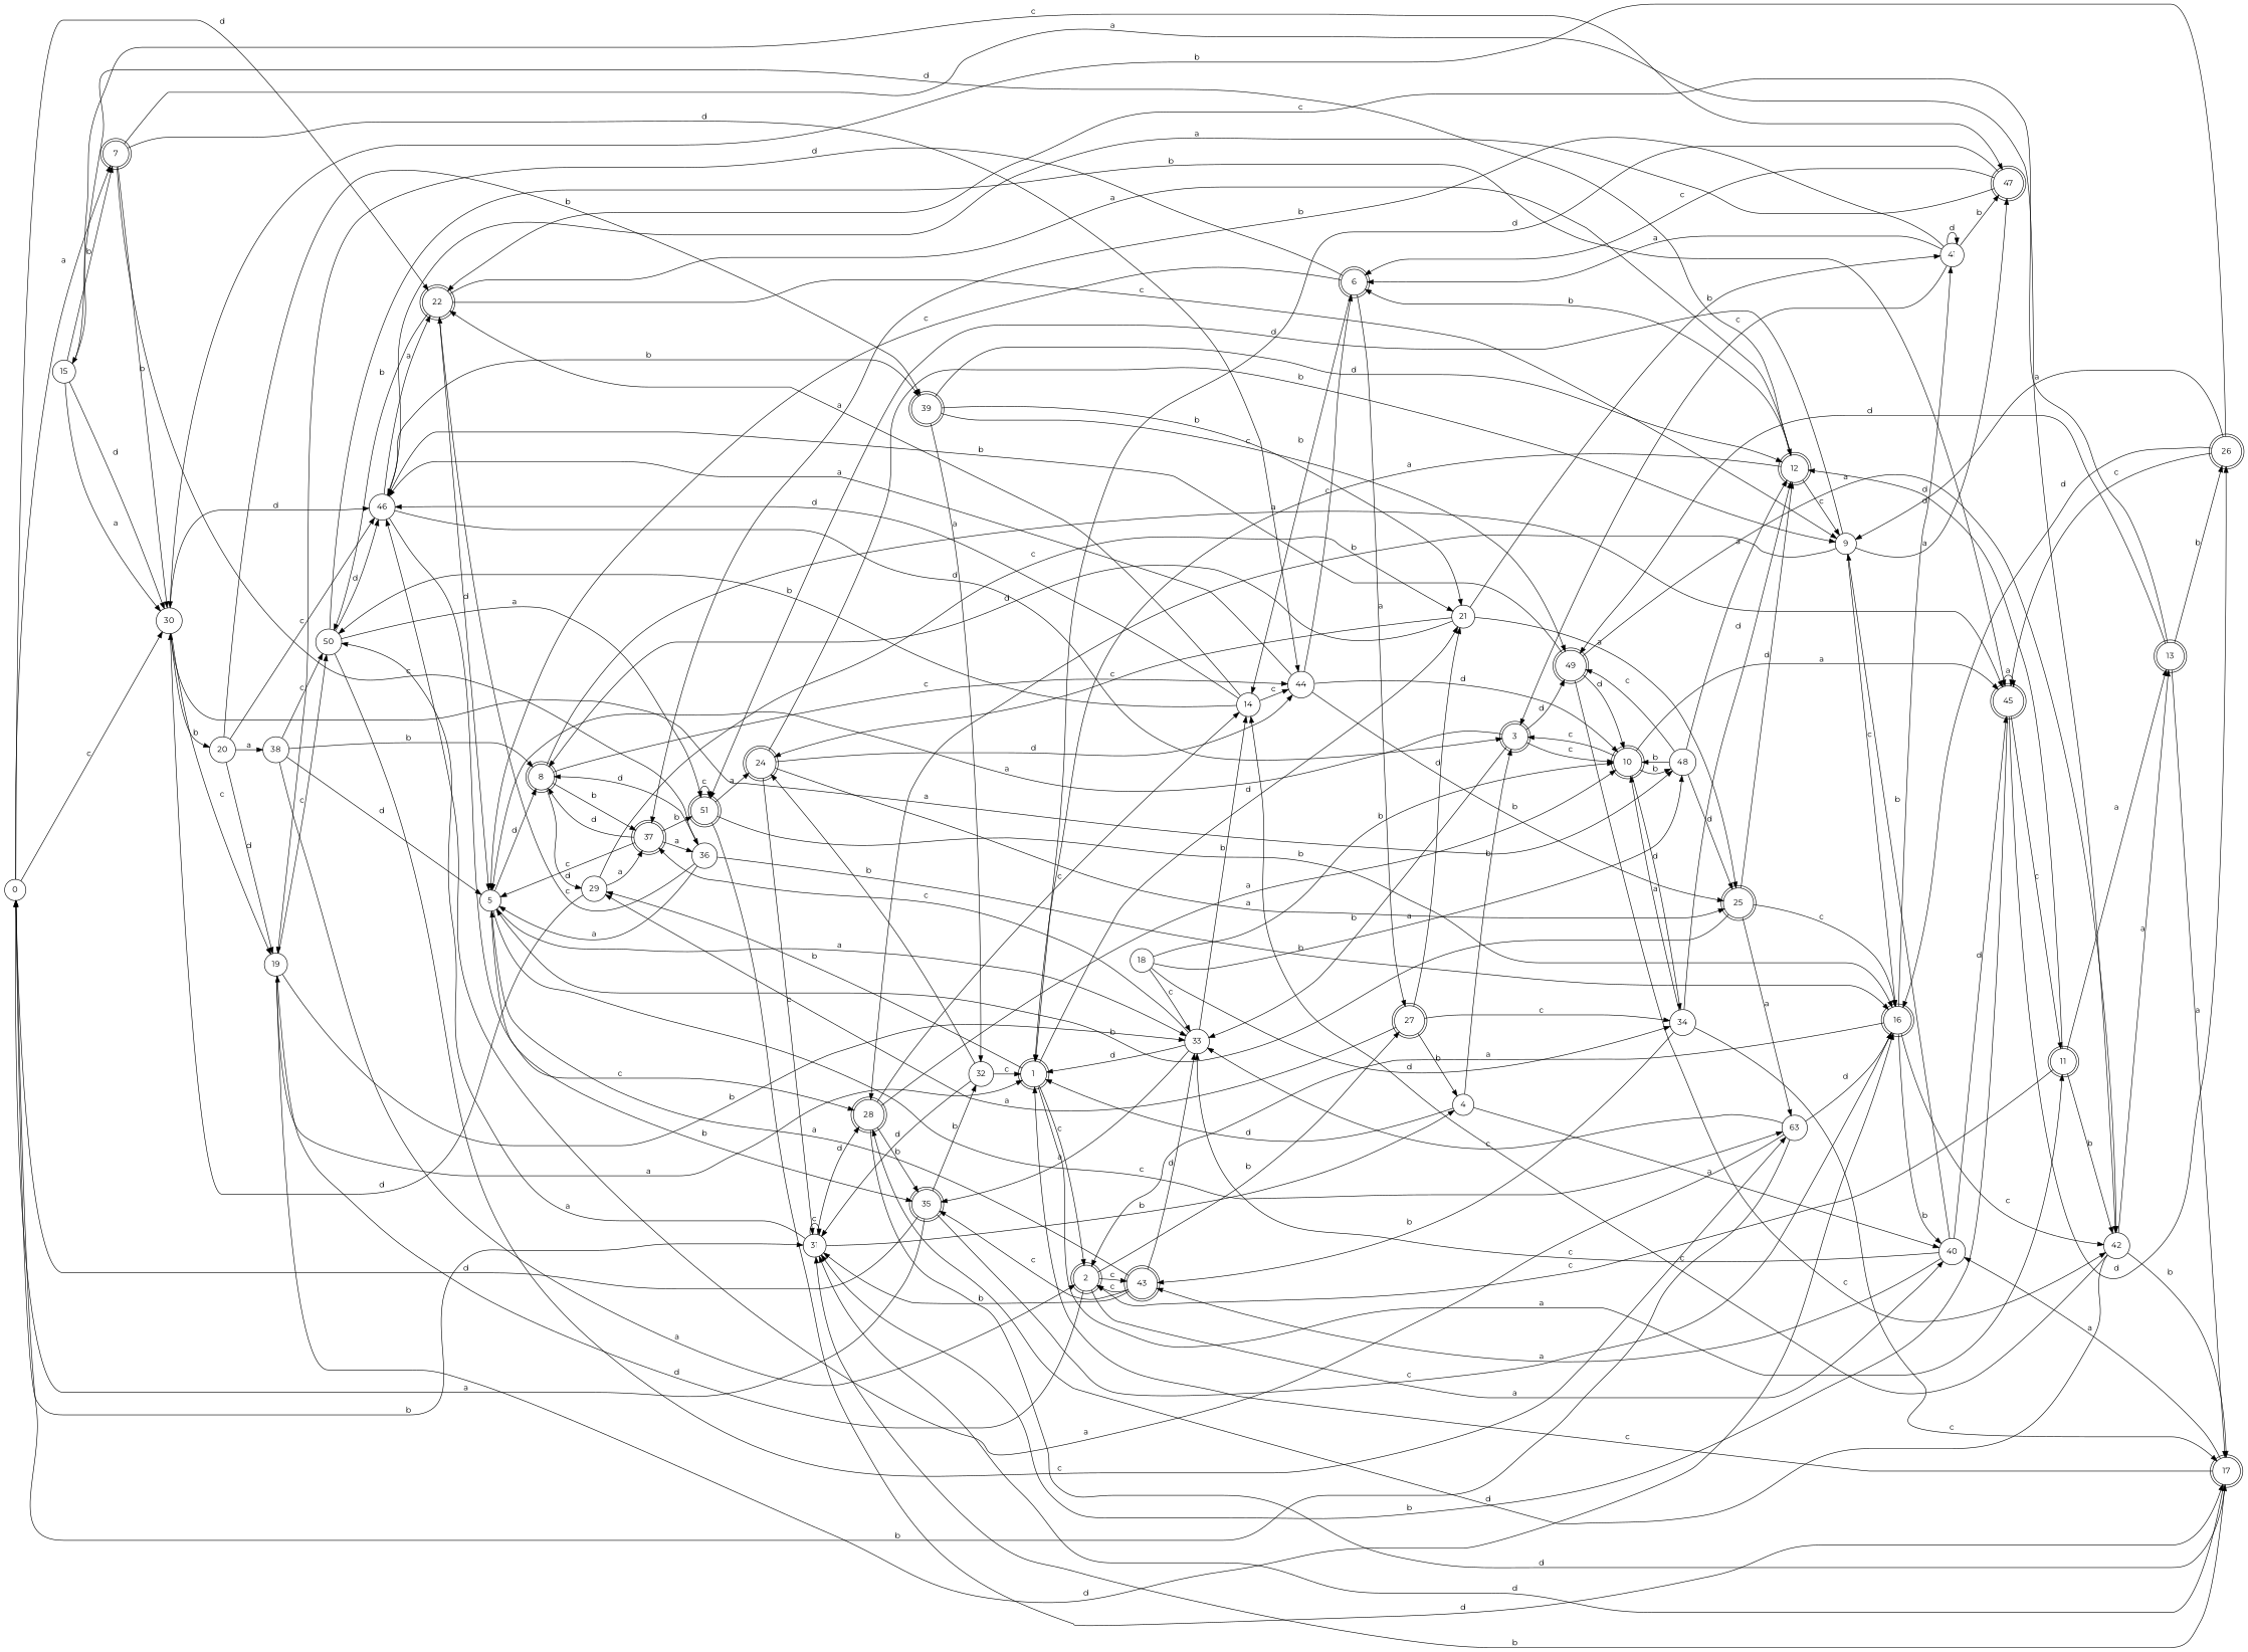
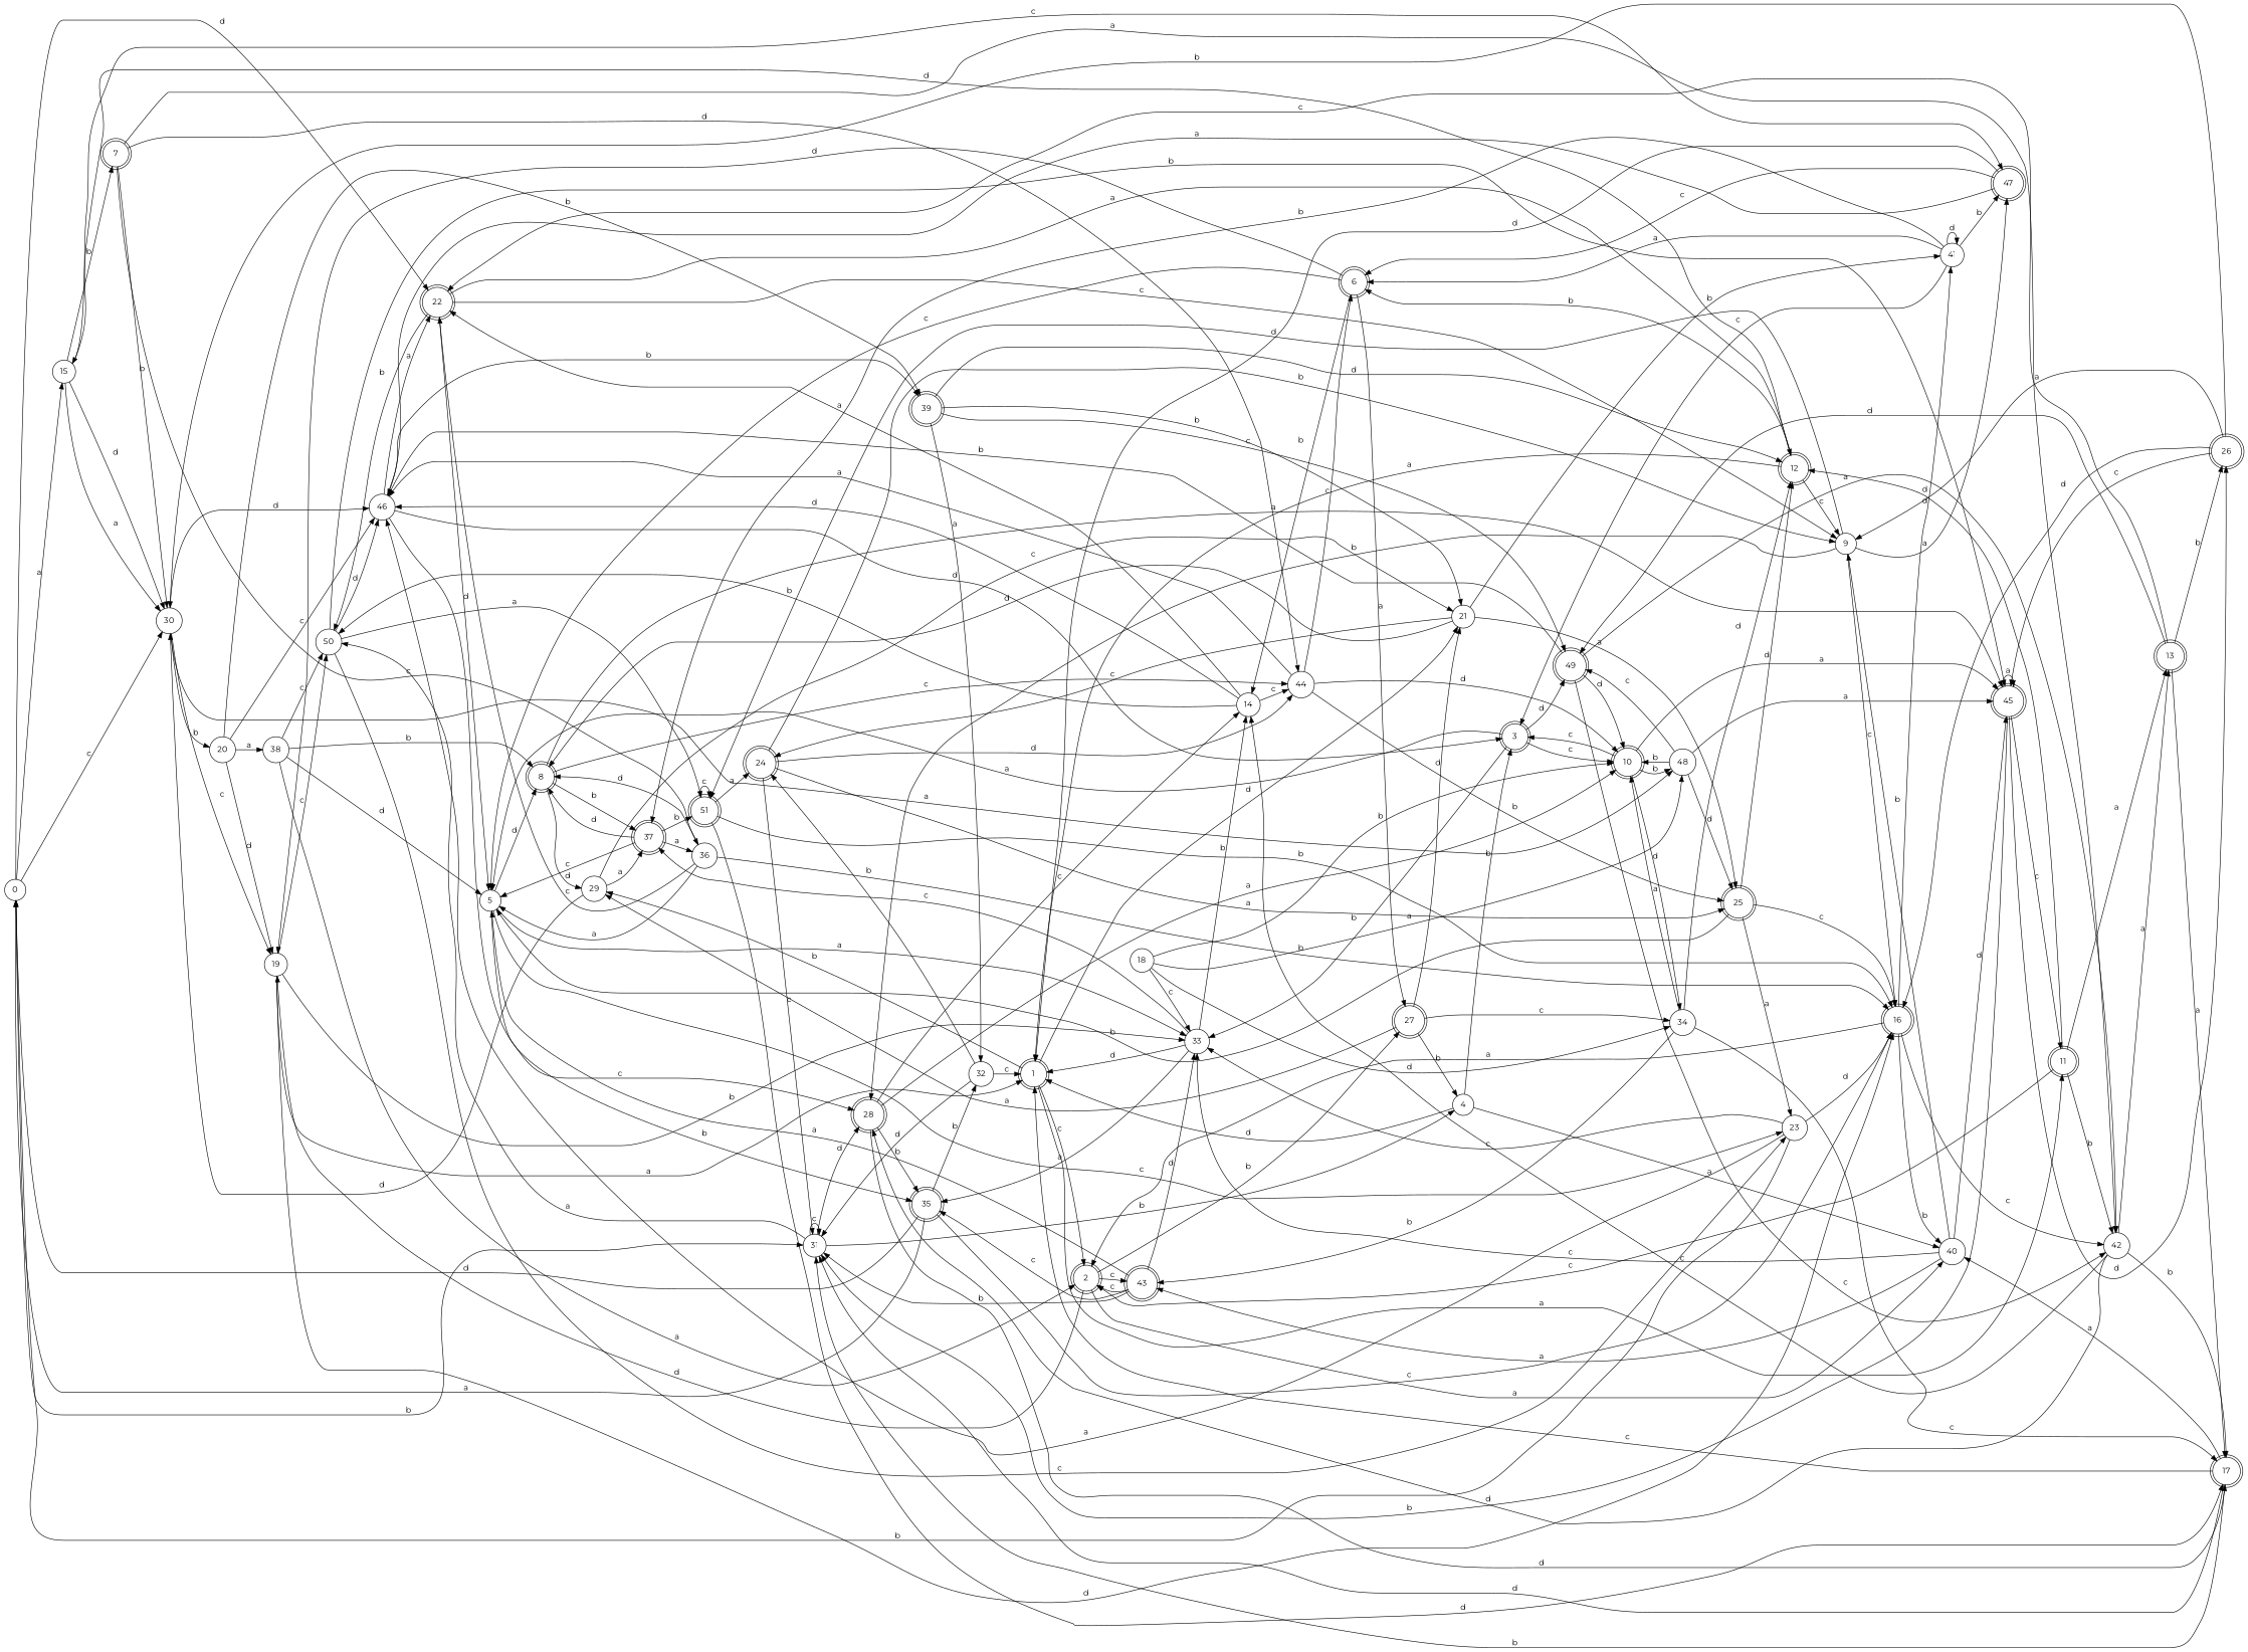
  digraph {
    fontname=Montserrat
    rankdir=LR
    node [color=black fillcolor=white fontname=Montserrat shape=circle style=filled]
    edge [fontname=Montserrat]
    n1 [label=0]
    n2 [label=15]
    n3 [label=22 shape=doublecircle style="rounded,filled"]
    n4 [label=30]
    n5 [label=31]
    n6 [label=7 shape=doublecircle style="rounded,filled"]
    n7 [label=47 shape=doublecircle style="rounded,filled"]
    n8 [label=5]
    n9 [label=9]
    n10 [label=12 shape=doublecircle style="rounded,filled"]
    n11 [label=50]
    n12 [label=19]
    n13 [label=48]
    n14 [label=46]
    n15 [label=20]
    n16 [label=4]
    n17 [label=28 shape=doublecircle style="rounded,filled"]
    n18 [label=1 shape=doublecircle style="rounded,filled"]
    n19 [label=2 shape=doublecircle style="rounded,filled"]
    n20 [label=11 shape=doublecircle style="rounded,filled"]
    n21 [label=21]
    n22 [label=29]
    n23 [label=27 shape=doublecircle style="rounded,filled"]
    n24 [label=40]
    n25 [label=43 shape=doublecircle style="rounded,filled"]
    n26 [label=42]
    n27 [label=13 shape=doublecircle style="rounded,filled"]
    n28 [label=8 shape=doublecircle style="rounded,filled"]
    n29 [label=41]
    n30 [label=24 shape=doublecircle style="rounded,filled"]
    n31 [label=25 shape=doublecircle style="rounded,filled"]
    n32 [label=37 shape=doublecircle style="rounded,filled"]
    n33 [label=33]
    n34 [label=16 shape=doublecircle style="rounded,filled"]
    n35 [label=34]
    n36 [label=45 shape=doublecircle style="rounded,filled"]
    n37 [label=35 shape=doublecircle style="rounded,filled"]
    n38 [label=3 shape=doublecircle style="rounded,filled"]
    n39 [label=10 shape=doublecircle style="rounded,filled"]
    n40 [label=49 shape=doublecircle style="rounded,filled"]
-   n41 [label=63]
+   n41 [label=23]
    n42 [label=14]
    n43 [label=32]
    n44 [label=44]
    n45 [label=6 shape=doublecircle style="rounded,filled"]
    n46 [label=36]
    n47 [label=17 shape=doublecircle style="rounded,filled"]
    n48 [label=51 shape=doublecircle style="rounded,filled"]
    n49 [label=26 shape=doublecircle style="rounded,filled"]
    n50 [label=39 shape=doublecircle style="rounded,filled"]
    n51 [label=18]
    n52 [label=38]
-   n1 -> n6 [label=a]
+   n1 -> n2 [label=a]
    n1 -> n3 [label=d]
    n1 -> n4 [label=c]
    n1 -> n5 [label=b]
    n2 -> n4 [label=a]
    n2 -> n4 [label=d]
    n2 -> n6 [label=b]
    n2 -> n7 [label=c]
    n3 -> n8 [label=d]
    n3 -> n9 [label=c]
    n3 -> n10 [label=a]
    n3 -> n11 [label=b]
    n4 -> n12 [label=c]
    n4 -> n13 [label=a]
    n4 -> n14 [label=d]
    n4 -> n15 [label=b]
    n5 -> n5 [label=c]
    n5 -> n11 [label=a]
    n5 -> n16 [label=b]
    n5 -> n17 [label=d]
    n6 -> n4 [label=b]
    n6 -> n26 [label=a]
    n6 -> n44 [label=d]
    n6 -> n46 [label=c]
    n7 -> n14 [label=a]
    n7 -> n18 [label=d]
    n7 -> n45 [label=c]
    n8 -> n28 [label=d]
    n8 -> n33 [label=a]
    n8 -> n37 [label=b]
    n8 -> n41 [label=c]
    n9 -> n7 [label=a]
    n9 -> n17 [label=b]
    n9 -> n34 [label=c]
    n9 -> n48 [label=d]
    n10 -> n2 [label=d]
    n10 -> n9 [label=c]
    n10 -> n18 [label=a]
    n10 -> n45 [label=b]
    n11 -> n14 [label=d]
    n11 -> n36 [label=b]
    n11 -> n41 [label=c]
    n11 -> n48 [label=a]
    n12 -> n11 [label=c]
    n12 -> n18 [label=a]
    n12 -> n33 [label=b]
    n12 -> n34 [label=d]
    n13 -> n31 [label=d]
-   n13 -> n10 [label=a]
+   n13 -> n36 [label=a]
    n13 -> n39 [label=b]
    n13 -> n40 [label=c]
    n14 -> n3 [label=a]
    n14 -> n17 [label=c]
    n14 -> n38 [label=d]
    n14 -> n50 [label=b]
    n15 -> n12 [label=d]
    n15 -> n14 [label=c]
    n15 -> n50 [label=b]
    n15 -> n52 [label=a]
    n16 -> n18 [label=d]
    n16 -> n24 [label=a]
    n16 -> n38 [label=b]
    n17 -> n37 [label=b]
    n17 -> n39 [label=a]
    n17 -> n42 [label=c]
    n17 -> n47 [label=d]
    n18 -> n19 [label=c]
    n18 -> n20 [label=a]
    n18 -> n21 [label=d]
    n18 -> n22 [label=b]
    n19 -> n12 [label=d]
    n19 -> n23 [label=b]
    n19 -> n24 [label=a]
    n19 -> n25 [label=c]
    n20 -> n10 [label=d]
    n20 -> n19 [label=c]
    n20 -> n26 [label=b]
    n20 -> n27 [label=a]
    n21 -> n28 [label=d]
    n21 -> n29 [label=b]
    n21 -> n30 [label=c]
    n21 -> n31 [label=a]
    n22 -> n4 [label=d]
    n22 -> n21 [label=c]
    n22 -> n32 [label=a]
    n23 -> n16 [label=b]
    n23 -> n21 [label=d]
    n23 -> n22 [label=a]
    n23 -> n35 [label=c]
    n24 -> n9 [label=b]
    n24 -> n25 [label=a]
    n24 -> n33 [label=c]
    n24 -> n36 [label=d]
    n25 -> n5 [label=b]
    n25 -> n8 [label=a]
    n25 -> n19 [label=c]
    n25 -> n33 [label=d]
    n25 -> n37 [label=c]
    n26 -> n17 [label=d]
    n26 -> n27 [label=a]
    n26 -> n42 [label=c]
    n26 -> n47 [label=b]
    n27 -> n3 [label=c]
    n27 -> n40 [label=d]
    n27 -> n47 [label=a]
    n27 -> n49 [label=b]
    n28 -> n22 [label=d]
    n28 -> n32 [label=b]
    n28 -> n36 [label=a]
    n28 -> n44 [label=c]
    n29 -> n7 [label=b]
    n29 -> n29 [label=d]
    n29 -> n32 [label=b]
    n29 -> n38 [label=c]
    n29 -> n45 [label=a]
    n30 -> n5 [label=c]
    n30 -> n9 [label=b]
    n30 -> n31 [label=a]
    n30 -> n44 [label=d]
    n31 -> n8 [label=b]
    n31 -> n10 [label=d]
    n31 -> n34 [label=c]
    n31 -> n41 [label=a]
    n32 -> n8 [label=c]
    n32 -> n28 [label=d]
    n32 -> n46 [label=a]
    n32 -> n48 [label=b]
    n33 -> n18 [label=d]
    n33 -> n32 [label=c]
    n33 -> n37 [label=a]
    n33 -> n42 [label=b]
    n34 -> n19 [label=a]
    n34 -> n24 [label=b]
    n34 -> n26 [label=c]
    n34 -> n29 [label=d]
    n35 -> n10 [label=d]
    n35 -> n25 [label=b]
    n35 -> n39 [label=a]
    n35 -> n47 [label=c]
    n36 -> n5 [label=b]
    n36 -> n20 [label=c]
    n36 -> n36 [label=a]
    n36 -> n49 [label=d]
    n37 -> n1 [label=a]
    n37 -> n1 [label=d]
    n37 -> n34 [label=c]
    n37 -> n43 [label=b]
    n38 -> n8 [label=a]
    n38 -> n33 [label=b]
    n38 -> n39 [label=c]
    n38 -> n40 [label=d]
    n39 -> n13 [label=b]
    n39 -> n35 [label=d]
    n39 -> n36 [label=a]
    n39 -> n38 [label=c]
    n40 -> n14 [label=b]
    n40 -> n26 [label=a]
    n40 -> n26 [label=c]
    n40 -> n39 [label=d]
    n41 -> n1 [label=b]
    n41 -> n14 [label=a]
    n41 -> n33 [label=c]
    n41 -> n34 [label=d]
    n42 -> n3 [label=a]
    n42 -> n11 [label=b]
    n42 -> n14 [label=d]
    n42 -> n44 [label=c]
    n43 -> n5 [label=d]
    n43 -> n18 [label=c]
    n43 -> n30 [label=b]
    n44 -> n14 [label=a]
    n44 -> n31 [label=b]
    n44 -> n39 [label=d]
    n44 -> n45 [label=c]
    n45 -> n8 [label=c]
    n45 -> n12 [label=d]
    n45 -> n23 [label=a]
    n45 -> n42 [label=b]
    n46 -> n3 [label=c]
    n46 -> n8 [label=a]
    n46 -> n28 [label=d]
    n46 -> n34 [label=b]
    n47 -> n5 [label=b]
    n47 -> n5 [label=d]
    n47 -> n18 [label=c]
    n47 -> n24 [label=a]
    n48 -> n30 [label=a]
    n48 -> n34 [label=b]
    n48 -> n47 [label=d]
    n48 -> n48 [label=c]
    n49 -> n4 [label=b]
    n49 -> n9 [label=a]
    n49 -> n34 [label=d]
    n49 -> n36 [label=c]
    n50 -> n10 [label=d]
    n50 -> n21 [label=b]
    n50 -> n40 [label=c]
    n50 -> n43 [label=a]
    n51 -> n13 [label=a]
    n51 -> n33 [label=c]
    n51 -> n35 [label=d]
    n51 -> n39 [label=b]
    n52 -> n8 [label=d]
    n52 -> n11 [label=c]
    n52 -> n19 [label=a]
    n52 -> n28 [label=b]
  }
